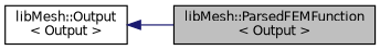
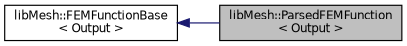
  digraph {
    rankdir=LR
    node [color=black fontname=Helvetica fontsize=10 shape=record style=filled]
    n1 [fillcolor=grey75 fontcolor=black height=0.2 label="libMesh::ParsedFEMFunction\l\< Output \>" width=0.4]
-   n2 [fillcolor=white height=0.2 label="libMesh::Output\l\< Output \>" width=0.4]
+   n2 [fillcolor=white height=0.2 label="libMesh::FEMFunctionBase\l\< Output \>" width=0.4]
    n2 -> n1 [color=midnightblue dir=back fontname=Helvetica fontsize=10 labelfontname=Helvetica labelfontsize=10 style=solid]
  }
